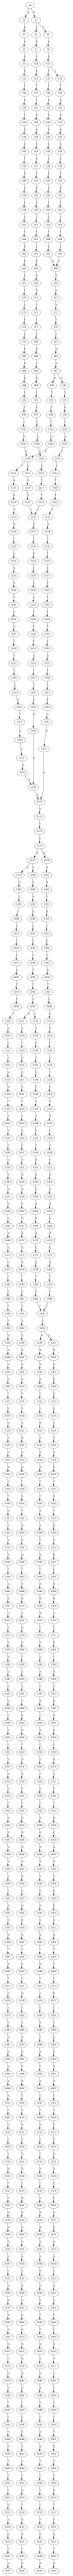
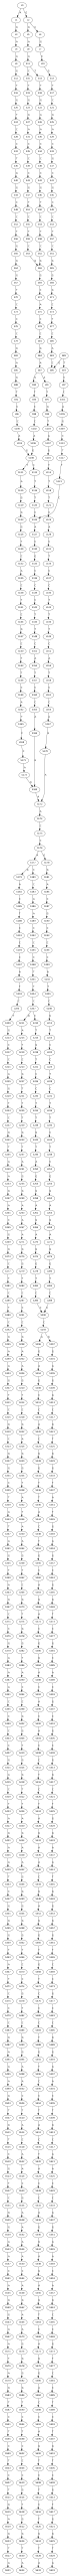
  strict digraph {
    fontname=Nunito
    node [fontname=Nunito]
    edge [fontname=Nunito]
    S0
    S1
    S2
    S3
    S4
    S5
    S6
    S7
    S8
    S9
    S10
    S11
    S12
    S13
    S14
    S15
    S16
    S17
    S18
    S19
    S20
    S21
    S22
    S23
    S24
    S25
    S26
    S27
    S28
    S29
    S30
    S31
    S32
    S33
    S34
    S35
    S36
    S37
    S38
    S39
    S40
    S41
    S42
    S43
    S44
    S45
    S46
    S47
    S48
    S49
    S50
    S51
    S52
    S53
    S54
    S55
    S56
    S57
    S58
    S59
    S60
    S61
    S62
    S63
    S64
    S65
    S66
    S67
    S68
    S69
    S70
    S71
    S72
    S73
    S74
    S75
    S76
    S77
    S78
    S79
    S80
    S81
    S82
    S83
    S84
    S85
    S86
    S87
    S88
    S89
    S90
    S91
    S92
    S93
    S94
    S95
    S96
    S97
    S98
    S99
    S100
    S101
    S102
    S103
    S104
    S105
    S106
    S107
    S108
    S109
    S110
    S111
    S112
    S113
    S114
    S115
    S116
    S117
    S118
    S119
    S120
    S121
    S122
    S123
    S124
    S125
    S126
    S127
    S128
    S129
    S130
    S131
    S132
    S133
    S134
    S135
    S136
    S137
    S138
    S139
    S140
    S141
    S142
    S143
    S144
    S145
    S146
    S147
    S148
    S149
    S150
    S151
    S152
    S153
    S154
    S155
    S156
    S157
    S158
    S159
    S160
    S161
    S162
    S163
    S164
    S165
    S166
    S167
    S168
    S169
    S170
    S171
    S172
    S173
    S174
    S175
    S176
    S177
    S178
    S179
    S180
    S181
    S182
    S183
    S184
    S185
    S186
    S187
    S188
    S189
    S190
    S191
    S192
    S193
    S194
    S195
    S196
    S197
    S198
    S199
    S200
    S201
    S202
    S203
    S204
    S205
    S206
    S207
    S208
    S209
    S210
    S211
    S212
    S213
    S214
    S215
    S216
    S217
    S218
    S219
    S220
    S221
    S222
    S223
    S224
    S225
    S226
    S227
    S228
    S229
    S230
    S231
    S232
    S233
    S234
    S235
    S236
    S237
    S238
    S239
    S240
    S241
    S242
    S243
    S244
    S245
    S246
    S247
    S248
    S249
    S250
    S251
    S252
    S253
    S254
    S255
    S256
    S257
    S258
    S259
    S260
    S261
    S262
    S263
    S264
    S265
    S266
    S267
    S268
    S269
    S270
    S271
    S272
    S273
    S274
    S275
    S276
    S277
    S278
    S279
    S280
    S281
    S282
    S283
    S284
    S285
    S286
    S287
    S288
    S289
    S290
    S291
    S292
    S293
    S294
    S295
    S296
    S297
    S298
    S299
    S300
    S301
    S302
    S303
    S304
    S305
    S306
    S307
    S308
    S309
    S310
    S311
    S312
    S313
    S314
    S315
    S316
    S317
    S318
    S319
    S320
    S321
    S322
    S323
    S324
    S325
    S326
    S327
    S328
    S329
    S330
    S331
    S332
    S333
    S334
    S335
    S336
    S337
    S338
    S339
    S340
    S341
    S342
    S343
    S344
    S345
    S346
    S347
    S348
    S349
    S350
    S351
    S352
    S353
    S354
    S355
    S356
    S357
    S358
    S359
    S360
    S361
    S362
    S363
    S364
    S365
    S366
    S367
    S368
    S369
    S370
    S371
    S372
    S373
    S374
    S375
    S376
    S377
    S378
    S379
    S380
    S381
    S382
    S383
    S384
    S385
    S386
    S387
    S388
    S389
    S390
    S391
    S392
    S393
    S394
    S395
    S396
    S397
    S398
    S399
    S400
    S401
    S402
    S403
    S404
    S405
    S406
    S407
    S408
    S409
    S410
    S411
    S412
    S413
    S414
    S415
    S416
    S417
    S418
    S419
    S420
    S421
    S422
    S423
    S424
    S425
    S426
    S427
    S428
    S429
    S430
    S431
    S432
    S433
    S434
    S435
    S436
    S437
    S438
    S439
    S440
    S441
    S442
    S443
    S444
    S445
    S446
    S447
    S448
    S449
    S450
    S451
    S452
    S453
    S454
    S455
    S456
    S457
    S458
    S459
    S460
    S461
    S462
    S463
    S464
    S465
    S466
    S467
    S468
    S469
    S470
    S471
    S472
    S473
    S474
    S475
    S476
    S477
    S478
    S479
    S480
    S481
    S482
    S483
    S484
    S485
    S486
    S487
    S488
    S489
    S490
    S491
    S492
    S493
    S494
    S495
    S496
    S497
    S498
    S499
    S500
    S501
    S502
    S503
    S504
    S505
    S506
    S507
    S508
    S509
    S510
    S511
    S512
    S513
    S514
    S515
    S516
    S517
    S518
    S519
    S520
    S521
    S522
    S523
    S524
    S525
    S526
    S527
    S528
    S529
    S530
    S531
    S532
    S533
    S534
    S535
    S536
    S537
    S538
    S539
    S540
    S541
    S542
    S543
    S544
    S545
    S546
    S547
    S548
    S549
    S550
    S551
    S552
    S553
    S554
    S555
    S556
    S557
    S558
    S559
    S560
    S561
    S562
    S563
    S564
    S565
    S566
    S567
    S568
    S569
    S570
    S571
    S572
    S573
    S574
    S575
    S576
    S577
    S578
    S579
    S580
    S581
    S582
    S583
    S584
    S585
    S586
    S587
    S588
    S589
    S590
    S591
    S592
    S593
    S594
    S595
    S596
    S597
    S598
    S599
    S600
    S601
    S602
    S603
    S604
    S605
    S606
    S607
    S608
    S609
    S610
    S611
    S612
    S613
    S614
    S615
    S616
    S617
    S618
    S619
    S620
    S621
    S622
    S623
    S624
    S625
    S626
    S627
    S628
    S629
    S630
    S631
    S632
    S633
    S634
    S0 -> S1 [label=A]
    S0 -> S2 [label=G]
    S1 -> S3 [label=G]
    S2 -> S4 [label=C]
    S2 -> S5 [label=G]
    S3 -> S6 [label=A]
    S4 -> S7 [label=G]
    S5 -> S8 [label=A]
    S6 -> S9 [label=A]
    S7 -> S10 [label=C]
    S8 -> S11 [label=A]
    S9 -> S12 [label=G]
    S10 -> S13 [label=G]
    S11 -> S14 [label=T]
    S11 -> S15 [label=C]
    S12 -> S16 [label=T]
    S13 -> S17 [label=T]
    S14 -> S18 [label=T]
    S15 -> S19 [label=T]
    S16 -> S20 [label=G]
    S17 -> S21 [label=C]
    S18 -> S22 [label=G]
    S19 -> S23 [label=G]
    S20 -> S24 [label=T]
    S21 -> S25 [label=G]
    S22 -> S26 [label=A]
    S23 -> S27 [label=G]
    S24 -> S28 [label=C]
    S25 -> S29 [label=A]
    S26 -> S30 [label=A]
    S27 -> S31 [label=A]
    S28 -> S32 [label=C]
    S29 -> S33 [label=C]
    S30 -> S34 [label=C]
    S31 -> S35 [label=C]
    S32 -> S36 [label=T]
    S33 -> S37 [label=G]
    S34 -> S38 [label=C]
    S35 -> S39 [label=C]
    S36 -> S40 [label=G]
    S37 -> S41 [label=C]
    S38 -> S42 [label=C]
    S39 -> S43 [label=C]
    S40 -> S44 [label=G]
    S41 -> S45 [label=G]
    S42 -> S46 [label=G]
    S43 -> S47 [label=G]
    S44 -> S48 [label=C]
    S45 -> S49 [label=C]
    S46 -> S50 [label=T]
    S47 -> S51 [label=T]
    S48 -> S52 [label=C]
    S49 -> S53 [label=C]
    S50 -> S54 [label=C]
    S51 -> S55 [label=C]
    S52 -> S56 [label=T]
    S53 -> S57 [label=T]
    S54 -> S58 [label=T]
    S55 -> S59 [label=T]
    S56 -> S60 [label=G]
    S57 -> S61 [label=C]
    S58 -> S62 [label=C]
    S59 -> S63 [label=C]
    S60 -> S64 [label=G]
    S61 -> S65 [label=G]
    S62 -> S66 [label=G]
    S63 -> S66 [label=G]
    S64 -> S67 [label=G]
    S65 -> S68 [label=G]
    S66 -> S69 [label=G]
    S67 -> S70 [label=T]
    S68 -> S71 [label=G]
    S69 -> S72 [label=C]
    S70 -> S73 [label=C]
    S71 -> S74 [label=C]
    S72 -> S75 [label=A]
    S73 -> S76 [label=C]
    S74 -> S77 [label=T]
    S75 -> S78 [label=C]
    S76 -> S79 [label=C]
    S77 -> S80 [label=C]
    S78 -> S81 [label=C]
    S79 -> S82 [label=G]
    S80 -> S83 [label=A]
    S81 -> S84 [label=G]
    S82 -> S85 [label=A]
    S83 -> S86 [label=C]
    S84 -> S87 [label=A]
    S85 -> S88 [label=G]
-   S86 -> S89 [label=G]
+   S89 -> S86 [label=G]
    S87 -> S90 [label=G]
    S87 -> S91 [label=A]
    S88 -> S92 [label=T]
    S89 -> S93 [label=T]
    S90 -> S94 [label=T]
    S91 -> S95 [label=T]
    S92 -> S96 [label=C]
    S93 -> S97 [label=C]
    S94 -> S98 [label=C]
    S95 -> S99 [label=G]
    S96 -> S100 [label=C]
    S97 -> S101 [label=C]
    S98 -> S102 [label=C]
    S99 -> S103 [label=T]
    S100 -> S104 [label=A]
    S101 -> S105 [label=A]
    S102 -> S106 [label=A]
    S103 -> S107 [label=A]
    S104 -> S108 [label=G]
    S105 -> S109 [label=G]
    S106 -> S108 [label=G]
    S107 -> S110 [label=G]
    S108 -> S111 [label=T]
    S108 -> S112 [label=C]
    S109 -> S113 [label=C]
    S110 -> S114 [label=T]
    S111 -> S115 [label=A]
    S112 -> S116 [label=T]
    S113 -> S117 [label=T]
    S114 -> S118 [label=T]
    S115 -> S119 [label=G]
    S116 -> S120 [label=T]
    S117 -> S121 [label=T]
    S118 -> S122 [label=T]
    S119 -> S123 [label=G]
    S120 -> S124 [label=C]
    S121 -> S124 [label=C]
    S122 -> S125 [label=C]
    S123 -> S126 [label=G]
    S124 -> S127 [label=A]
    S125 -> S128 [label=A]
    S126 -> S129 [label=T]
    S127 -> S130 [label=C]
    S128 -> S131 [label=C]
    S129 -> S132 [label=C]
    S130 -> S133 [label=G]
    S131 -> S134 [label=T]
    S132 -> S135 [label=A]
    S133 -> S136 [label=C]
    S134 -> S137 [label=C]
    S135 -> S138 [label=C]
    S136 -> S139 [label=C]
    S137 -> S140 [label=C]
    S138 -> S141 [label=T]
    S139 -> S142 [label=C]
    S140 -> S143 [label=T]
    S141 -> S144 [label=C]
    S142 -> S145 [label=T]
    S143 -> S146 [label=T]
    S144 -> S147 [label=G]
    S145 -> S148 [label=T]
    S146 -> S149 [label=T]
    S147 -> S150 [label=C]
    S148 -> S151 [label=C]
    S149 -> S152 [label=C]
    S150 -> S153 [label=T]
    S151 -> S154 [label=A]
    S152 -> S155 [label=A]
    S153 -> S156 [label=T]
    S154 -> S157 [label=T]
    S155 -> S158 [label=T]
    S156 -> S159 [label=C]
    S157 -> S160 [label=C]
    S158 -> S161 [label=C]
    S159 -> S162 [label=A]
    S160 -> S163 [label=C]
    S161 -> S164 [label=C]
    S162 -> S165 [label=T]
    S163 -> S166 [label=A]
    S164 -> S167 [label=A]
    S165 -> S168 [label=C]
    S166 -> S169 [label=G]
    S167 -> S170 [label=G]
    S168 -> S171 [label=C]
    S169 -> S172 [label=A]
    S170 -> S172 [label=A]
    S171 -> S173 [label=A]
    S172 -> S174 [label=A]
    S173 -> S169 [label=G]
    S174 -> S175 [label=C]
    S175 -> S176 [label=C]
    S176 -> S177 [label=A]
    S176 -> S178 [label=G]
    S177 -> S179 [label=G]
    S177 -> S180 [label=C]
    S178 -> S181 [label=G]
    S179 -> S182 [label=A]
    S180 -> S183 [label=C]
    S181 -> S184 [label=A]
    S182 -> S185 [label=C]
    S183 -> S186 [label=A]
    S184 -> S187 [label=C]
    S185 -> S188 [label=T]
    S186 -> S189 [label=A]
    S187 -> S190 [label=G]
    S188 -> S191 [label=C]
    S189 -> S192 [label=C]
    S190 -> S193 [label=C]
    S191 -> S194 [label=C]
    S192 -> S195 [label=C]
    S193 -> S196 [label=C]
    S194 -> S197 [label=C]
    S195 -> S198 [label=C]
    S196 -> S199 [label=C]
    S197 -> S200 [label=A]
    S198 -> S201 [label=T]
    S199 -> S202 [label=A]
    S200 -> S203 [label=T]
    S201 -> S204 [label=T]
    S202 -> S205 [label=T]
    S203 -> S206 [label=C]
    S204 -> S207 [label=C]
    S205 -> S208 [label=C]
    S206 -> S209 [label=T]
    S207 -> S210 [label=C]
    S207 -> S211 [label=G]
    S208 -> S212 [label=G]
    S209 -> S213 [label=G]
    S210 -> S214 [label=T]
    S211 -> S215 [label=A]
    S212 -> S216 [label=T]
    S213 -> S217 [label=C]
    S214 -> S218 [label=G]
    S215 -> S219 [label=T]
    S216 -> S220 [label=C]
    S217 -> S221 [label=C]
    S218 -> S222 [label=T]
    S219 -> S223 [label=C]
    S220 -> S224 [label=C]
    S221 -> S225 [label=A]
    S222 -> S226 [label=C]
    S223 -> S227 [label=G]
    S224 -> S228 [label=T]
    S225 -> S229 [label=G]
    S226 -> S230 [label=C]
    S227 -> S231 [label=T]
    S228 -> S232 [label=C]
    S229 -> S233 [label=T]
    S230 -> S234 [label=T]
    S231 -> S235 [label=T]
    S232 -> S236 [label=T]
    S233 -> S237 [label=C]
    S234 -> S238 [label=T]
    S235 -> S239 [label=T]
    S236 -> S240 [label=T]
    S237 -> S241 [label=G]
    S238 -> S242 [label=G]
    S239 -> S243 [label=G]
    S240 -> S244 [label=C]
    S241 -> S245 [label=T]
    S242 -> S246 [label=T]
    S243 -> S247 [label=T]
    S244 -> S248 [label=T]
    S245 -> S249 [label=A]
    S246 -> S250 [label=A]
    S247 -> S251 [label=A]
    S248 -> S252 [label=C]
    S249 -> S253 [label=A]
    S250 -> S254 [label=G]
    S251 -> S255 [label=G]
    S252 -> S256 [label=G]
    S253 -> S257 [label=G]
    S254 -> S258 [label=G]
    S255 -> S259 [label=G]
    S256 -> S260 [label=G]
    S257 -> S261 [label=A]
    S258 -> S262 [label=A]
    S259 -> S263 [label=A]
    S260 -> S264 [label=A]
    S261 -> S265 [label=C]
    S262 -> S266 [label=G]
    S263 -> S267 [label=A]
    S264 -> S268 [label=G]
    S265 -> S269 [label=G]
    S266 -> S270 [label=A]
    S267 -> S271 [label=A]
    S268 -> S272 [label=A]
    S269 -> S273 [label=G]
    S270 -> S274 [label=G]
    S271 -> S275 [label=G]
    S272 -> S276 [label=G]
    S273 -> S277 [label=C]
    S274 -> S278 [label=G]
    S275 -> S279 [label=G]
    S276 -> S280 [label=G]
    S277 -> S281 [label=T]
    S278 -> S282 [label=T]
    S279 -> S283 [label=T]
    S280 -> S284 [label=T]
    S281 -> S285 [label=C]
    S282 -> S286 [label=C]
    S283 -> S287 [label=C]
    S284 -> S288 [label=C]
    S285 -> S289 [label=T]
    S286 -> S290 [label=C]
    S287 -> S291 [label=C]
    S288 -> S290 [label=C]
    S289 -> S292 [label=C]
    S290 -> S293 [label=C]
    S291 -> S294 [label=C]
    S292 -> S295 [label=G]
    S293 -> S296 [label=A]
    S293 -> S297 [label=G]
    S294 -> S298 [label=G]
    S295 -> S299 [label=A]
    S296 -> S300 [label=G]
    S297 -> S301 [label=G]
    S298 -> S302 [label=A]
    S299 -> S303 [label=A]
    S300 -> S304 [label=A]
    S301 -> S305 [label=A]
    S302 -> S306 [label=A]
    S303 -> S307 [label=G]
    S304 -> S308 [label=G]
    S305 -> S309 [label=G]
    S306 -> S310 [label=G]
    S307 -> S311 [label=T]
    S308 -> S312 [label=C]
    S309 -> S313 [label=G]
    S310 -> S314 [label=T]
    S311 -> S315 [label=C]
    S312 -> S316 [label=C]
    S313 -> S317 [label=C]
    S314 -> S318 [label=C]
    S315 -> S319 [label=G]
    S316 -> S320 [label=A]
    S317 -> S321 [label=G]
    S318 -> S322 [label=G]
    S319 -> S323 [label=C]
    S320 -> S324 [label=C]
    S321 -> S325 [label=T]
    S322 -> S326 [label=A]
    S323 -> S327 [label=G]
    S324 -> S328 [label=G]
    S325 -> S329 [label=G]
    S326 -> S330 [label=G]
    S327 -> S331 [label=G]
    S328 -> S332 [label=G]
    S329 -> S333 [label=G]
    S330 -> S334 [label=G]
    S331 -> S335 [label=C]
    S332 -> S336 [label=T]
    S333 -> S337 [label=T]
    S334 -> S338 [label=T]
    S335 -> S339 [label=T]
    S336 -> S340 [label=T]
    S337 -> S341 [label=A]
    S338 -> S342 [label=A]
    S339 -> S343 [label=A]
    S340 -> S344 [label=A]
    S341 -> S345 [label=T]
    S342 -> S346 [label=T]
    S343 -> S347 [label=T]
    S344 -> S348 [label=C]
    S345 -> S349 [label=G]
    S346 -> S350 [label=A]
    S347 -> S351 [label=A]
    S348 -> S352 [label=T]
    S349 -> S353 [label=A]
    S350 -> S354 [label=A]
    S351 -> S355 [label=G]
    S352 -> S356 [label=G]
    S353 -> S357 [label=G]
    S354 -> S358 [label=G]
    S355 -> S359 [label=T]
    S356 -> S360 [label=C]
    S357 -> S361 [label=C]
    S358 -> S362 [label=T]
    S359 -> S363 [label=A]
    S360 -> S364 [label=A]
    S361 -> S365 [label=G]
    S362 -> S366 [label=C]
    S363 -> S367 [label=G]
    S364 -> S368 [label=G]
    S365 -> S369 [label=G]
    S366 -> S370 [label=G]
    S367 -> S371 [label=C]
    S368 -> S372 [label=A]
    S369 -> S373 [label=T]
    S370 -> S374 [label=T]
    S371 -> S375 [label=C]
    S372 -> S376 [label=C]
    S373 -> S377 [label=C]
    S374 -> S378 [label=G]
    S375 -> S379 [label=G]
    S376 -> S380 [label=G]
    S377 -> S381 [label=G]
    S378 -> S382 [label=G]
    S379 -> S383 [label=A]
    S380 -> S384 [label=G]
    S381 -> S385 [label=C]
    S382 -> S386 [label=T]
    S383 -> S387 [label=A]
    S384 -> S388 [label=A]
    S385 -> S389 [label=A]
    S386 -> S390 [label=A]
    S387 -> S391 [label=A]
    S388 -> S392 [label=C]
    S389 -> S393 [label=C]
    S390 -> S394 [label=C]
    S391 -> S395 [label=C]
    S392 -> S396 [label=A]
    S393 -> S397 [label=G]
    S394 -> S398 [label=C]
    S395 -> S399 [label=C]
    S396 -> S400 [label=C]
    S397 -> S401 [label=C]
    S398 -> S402 [label=G]
    S399 -> S403 [label=C]
    S400 -> S404 [label=A]
    S401 -> S405 [label=G]
    S402 -> S406 [label=G]
    S403 -> S407 [label=C]
    S404 -> S408 [label=C]
    S405 -> S409 [label=C]
    S406 -> S410 [label=T]
    S407 -> S411 [label=G]
    S408 -> S412 [label=C]
    S409 -> S413 [label=G]
    S410 -> S414 [label=G]
    S411 -> S415 [label=A]
    S412 -> S416 [label=T]
    S413 -> S417 [label=G]
    S414 -> S418 [label=G]
    S415 -> S419 [label=C]
    S416 -> S420 [label=C]
    S417 -> S421 [label=C]
    S418 -> S422 [label=T]
    S419 -> S423 [label=T]
    S420 -> S424 [label=T]
    S421 -> S425 [label=T]
    S422 -> S426 [label=T]
    S423 -> S427 [label=A]
    S424 -> S428 [label=A]
    S425 -> S429 [label=G]
    S426 -> S430 [label=A]
    S427 -> S431 [label=G]
    S428 -> S432 [label=G]
    S429 -> S433 [label=G]
    S430 -> S434 [label=G]
    S431 -> S435 [label=A]
    S432 -> S436 [label=A]
    S433 -> S437 [label=A]
    S434 -> S438 [label=A]
    S435 -> S439 [label=A]
    S436 -> S440 [label=A]
    S437 -> S441 [label=A]
    S438 -> S442 [label=A]
    S439 -> S443 [label=T]
    S440 -> S444 [label=C]
    S441 -> S445 [label=T]
    S442 -> S446 [label=G]
    S443 -> S447 [label=C]
    S444 -> S448 [label=G]
    S445 -> S449 [label=G]
    S446 -> S450 [label=G]
    S447 -> S451 [label=G]
    S448 -> S452 [label=A]
    S449 -> S453 [label=G]
    S450 -> S454 [label=G]
    S451 -> S455 [label=G]
    S452 -> S456 [label=G]
    S453 -> S457 [label=G]
    S454 -> S458 [label=G]
    S455 -> S459 [label=G]
    S456 -> S460 [label=G]
    S457 -> S461 [label=G]
    S458 -> S462 [label=G]
    S459 -> S463 [label=T]
    S460 -> S464 [label=T]
    S461 -> S465 [label=T]
    S462 -> S466 [label=T]
    S463 -> S467 [label=A]
    S464 -> S468 [label=G]
    S465 -> S469 [label=C]
    S466 -> S470 [label=C]
    S467 -> S471 [label=T]
    S468 -> S472 [label=T]
    S469 -> S473 [label=C]
    S470 -> S474 [label=C]
    S471 -> S475 [label=C]
    S472 -> S476 [label=C]
    S473 -> S477 [label=G]
    S474 -> S478 [label=G]
    S475 -> S479 [label=C]
    S476 -> S480 [label=C]
    S477 -> S481 [label=C]
    S478 -> S482 [label=T]
    S479 -> S483 [label=C]
    S480 -> S484 [label=C]
    S481 -> S485 [label=C]
    S482 -> S486 [label=C]
    S483 -> S487 [label=G]
    S484 -> S488 [label=T]
    S485 -> S489 [label=G]
    S486 -> S490 [label=G]
    S487 -> S491 [label=A]
    S488 -> S492 [label=G]
    S489 -> S493 [label=G]
    S490 -> S494 [label=G]
    S491 -> S495 [label=A]
    S492 -> S496 [label=T]
    S493 -> S497 [label=A]
    S494 -> S498 [label=A]
    S495 -> S499 [label=A]
    S496 -> S500 [label=C]
    S497 -> S501 [label=A]
    S498 -> S502 [label=A]
    S499 -> S503 [label=G]
    S500 -> S504 [label=C]
    S501 -> S505 [label=C]
    S502 -> S506 [label=C]
    S503 -> S507 [label=T]
    S504 -> S508 [label=T]
    S505 -> S509 [label=T]
    S506 -> S510 [label=T]
    S507 -> S511 [label=G]
    S508 -> S512 [label=A]
    S509 -> S513 [label=G]
    S510 -> S514 [label=A]
    S511 -> S515 [label=T]
    S512 -> S516 [label=C]
    S513 -> S517 [label=C]
    S514 -> S518 [label=C]
    S515 -> S519 [label=C]
    S516 -> S520 [label=T]
    S517 -> S521 [label=A]
    S518 -> S522 [label=A]
    S519 -> S523 [label=G]
    S520 -> S524 [label=A]
    S521 -> S525 [label=A]
    S522 -> S526 [label=A]
    S523 -> S527 [label=T]
    S524 -> S528 [label=C]
    S525 -> S529 [label=C]
    S526 -> S530 [label=C]
    S527 -> S531 [label=C]
    S528 -> S532 [label=C]
    S529 -> S533 [label=C]
    S530 -> S534 [label=G]
    S531 -> S535 [label=G]
    S532 -> S536 [label=A]
    S533 -> S537 [label=A]
    S534 -> S538 [label=A]
    S535 -> S539 [label=G]
    S536 -> S540 [label=G]
    S537 -> S541 [label=G]
    S538 -> S542 [label=A]
    S539 -> S543 [label=A]
    S540 -> S544 [label=G]
    S541 -> S545 [label=A]
    S542 -> S546 [label=A]
    S543 -> S547 [label=A]
    S544 -> S548 [label=A]
    S545 -> S549 [label=A]
    S546 -> S550 [label=A]
    S547 -> S551 [label=C]
    S548 -> S552 [label=G]
    S549 -> S553 [label=C]
    S550 -> S554 [label=C]
    S551 -> S555 [label=A]
    S552 -> S556 [label=A]
    S553 -> S557 [label=A]
    S554 -> S558 [label=A]
    S555 -> S559 [label=G]
    S556 -> S560 [label=G]
    S557 -> S561 [label=G]
    S558 -> S562 [label=G]
    S559 -> S563 [label=G]
    S560 -> S564 [label=T]
    S561 -> S565 [label=C]
    S562 -> S566 [label=A]
    S563 -> S567 [label=A]
    S564 -> S568 [label=C]
    S565 -> S569 [label=C]
    S566 -> S570 [label=A]
    S567 -> S571 [label=A]
    S568 -> S572 [label=A]
    S569 -> S573 [label=G]
    S570 -> S574 [label=G]
    S571 -> S575 [label=T]
    S572 -> S576 [label=G]
    S573 -> S577 [label=T]
    S574 -> S578 [label=G]
    S575 -> S579 [label=A]
    S576 -> S580 [label=G]
    S577 -> S581 [label=C]
    S578 -> S582 [label=G]
    S579 -> S583 [label=G]
    S580 -> S584 [label=A]
    S581 -> S585 [label=C]
    S582 -> S586 [label=G]
    S583 -> S587 [label=T]
    S584 -> S588 [label=C]
    S585 -> S589 [label=T]
    S586 -> S590 [label=T]
    S587 -> S591 [label=C]
    S588 -> S592 [label=C]
    S589 -> S593 [label=C]
    S590 -> S594 [label=C]
    S591 -> S595 [label=T]
    S592 -> S596 [label=A]
    S593 -> S597 [label=T]
    S594 -> S598 [label=T]
    S595 -> S599 [label=C]
    S596 -> S600 [label=G]
    S597 -> S601 [label=G]
    S598 -> S602 [label=C]
    S599 -> S603 [label=T]
    S600 -> S604 [label=T]
    S601 -> S605 [label=T]
    S602 -> S606 [label=C]
    S603 -> S607 [label=C]
    S604 -> S608 [label=C]
    S605 -> S609 [label=C]
    S606 -> S610 [label=C]
    S607 -> S611 [label=T]
    S608 -> S612 [label=T]
    S609 -> S613 [label=G]
    S610 -> S614 [label=G]
    S611 -> S615 [label=G]
    S612 -> S616 [label=C]
    S613 -> S617 [label=T]
    S614 -> S618 [label=T]
    S615 -> S619 [label=A]
    S616 -> S620 [label=T]
    S617 -> S621 [label=G]
    S618 -> S622 [label=G]
    S619 -> S623 [label=G]
    S620 -> S624 [label=G]
    S621 -> S625 [label=G]
    S622 -> S626 [label=G]
    S623 -> S627 [label=T]
    S624 -> S628 [label=T]
    S625 -> S629 [label=T]
    S626 -> S630 [label=T]
    S627 -> S631 [label=A]
    S628 -> S632 [label=A]
    S629 -> S633 [label=A]
    S630 -> S634 [label=A]
  }
